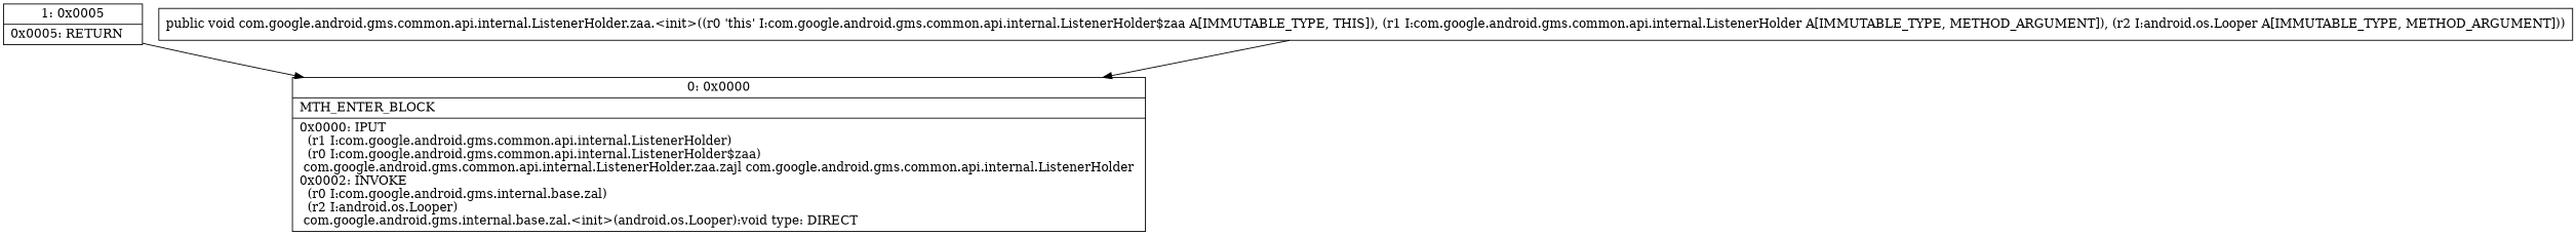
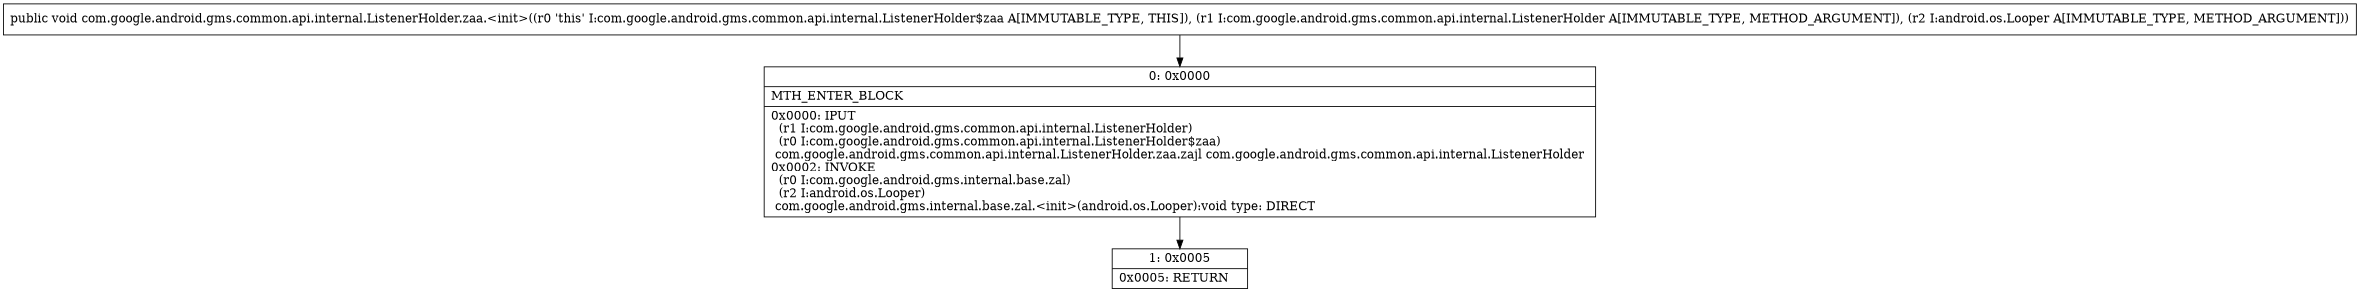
  digraph {
    node [shape=record]
    n1 [label="{0\:\ 0x0000|MTH_ENTER_BLOCK\l|0x0000: IPUT  \l  (r1 I:com.google.android.gms.common.api.internal.ListenerHolder)\l  (r0 I:com.google.android.gms.common.api.internal.ListenerHolder$zaa)\l com.google.android.gms.common.api.internal.ListenerHolder.zaa.zajl com.google.android.gms.common.api.internal.ListenerHolder \l0x0002: INVOKE  \l  (r0 I:com.google.android.gms.internal.base.zal)\l  (r2 I:android.os.Looper)\l com.google.android.gms.internal.base.zal.\<init\>(android.os.Looper):void type: DIRECT \l}"]
    n2 [label="{1\:\ 0x0005|0x0005: RETURN   \l}"]
    n3 [label="{public void com.google.android.gms.common.api.internal.ListenerHolder.zaa.\<init\>((r0 'this' I:com.google.android.gms.common.api.internal.ListenerHolder$zaa A[IMMUTABLE_TYPE, THIS]), (r1 I:com.google.android.gms.common.api.internal.ListenerHolder A[IMMUTABLE_TYPE, METHOD_ARGUMENT]), (r2 I:android.os.Looper A[IMMUTABLE_TYPE, METHOD_ARGUMENT])) }"]
-   n2 -> n1
+   n1 -> n2
    n3 -> n1
  }
